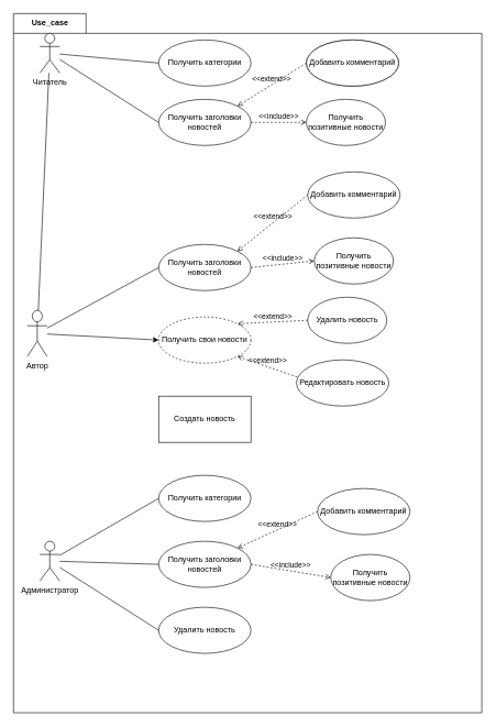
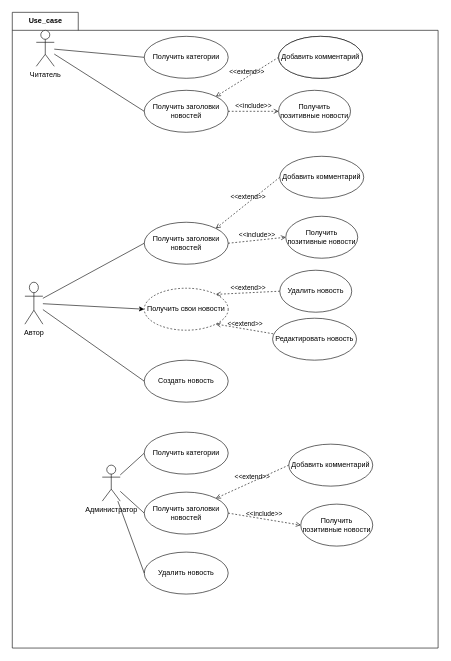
  <mxCell id="0" />
  <mxCell id="1" parent="0" />
  <mxCell id="2" value="Use_case" style="shape=folder;fontStyle=1;tabWidth=110;tabHeight=30;tabPosition=left;html=1;boundedLbl=1;labelInHeader=1;container=1;collapsible=0;recursiveResize=0;" parent="1" vertex="1"><mxGeometry x="20" y="20" width="710" height="1060" as="geometry" /></mxCell>
  <mxCell id="3" value="Читатель&lt;br&gt;" style="shape=umlActor;verticalLabelPosition=bottom;verticalAlign=top;html=1;outlineConnect=0;" parent="2" vertex="1"><mxGeometry x="40" y="30" width="30" height="60" as="geometry" /></mxCell>
  <mxCell id="4" value="Автор&lt;br&gt;" style="shape=umlActor;verticalLabelPosition=bottom;verticalAlign=top;html=1;outlineConnect=0;" parent="2" vertex="1"><mxGeometry x="21" y="450" width="30" height="70" as="geometry" /></mxCell>
- <mxCell id="5" value="Администратор" style="shape=umlActor;verticalLabelPosition=bottom;verticalAlign=top;html=1;outlineConnect=0;" parent="2" vertex="1"><mxGeometry x="40" y="800" width="30" height="60" as="geometry" /></mxCell>
+ <mxCell id="5" value="Администратор" style="shape=umlActor;verticalLabelPosition=bottom;verticalAlign=top;html=1;outlineConnect=0;" parent="2" vertex="1"><mxGeometry x="150" y="755" width="30" height="60" as="geometry" /></mxCell>
  <mxCell id="6" value="Получить категории" style="ellipse;whiteSpace=wrap;html=1;" parent="2" vertex="1"><mxGeometry x="220" y="40" width="140" height="70" as="geometry" /></mxCell>
  <mxCell id="7" value="Получить заголовки новостей" style="ellipse;whiteSpace=wrap;html=1;" parent="2" vertex="1"><mxGeometry x="220" y="130" width="140" height="70" as="geometry" /></mxCell>
  <mxCell id="8" value="Удалить новость" style="ellipse;whiteSpace=wrap;html=1;" parent="2" vertex="1"><mxGeometry x="220" y="900" width="140" height="70" as="geometry" /></mxCell>
- <mxCell id="9" value="Создать новость" style="whiteSpace=wrap;html=1;rounded=0;" parent="2" vertex="1"><mxGeometry x="220" y="580" width="140" height="70" as="geometry" /></mxCell>
+ <mxCell id="9" value="Создать новость" style="ellipse;whiteSpace=wrap;html=1;" parent="2" vertex="1"><mxGeometry x="220" y="580" width="140" height="70" as="geometry" /></mxCell>
  <mxCell id="10" value="" style="endArrow=none;html=1;rounded=0;entryX=0;entryY=0.5;entryDx=0;entryDy=0;" parent="2" source="3" target="6" edge="1"><mxGeometry width="50" height="50" relative="1" as="geometry"><mxPoint x="91" y="70" as="sourcePoint" /><mxPoint x="120" y="50" as="targetPoint" /></mxGeometry></mxCell>
  <mxCell id="11" value="" style="endArrow=none;html=1;rounded=0;entryX=0;entryY=0.5;entryDx=0;entryDy=0;" parent="2" target="7" edge="1" source="3"><mxGeometry width="50" height="50" relative="1" as="geometry"><mxPoint x="81" y="90" as="sourcePoint" /><mxPoint x="220" y="160" as="targetPoint" /></mxGeometry></mxCell>
  <mxCell id="12" value="Получить позитивные новости" style="ellipse;whiteSpace=wrap;html=1;" parent="2" vertex="1"><mxGeometry x="444" y="130" width="120" height="70" as="geometry" /></mxCell>
  <mxCell id="13" value="&amp;lt;&amp;lt;include&amp;gt;&amp;gt;" style="html=1;verticalAlign=bottom;labelBackgroundColor=none;endArrow=open;endFill=0;dashed=1;rounded=0;entryX=0;entryY=0.5;entryDx=0;entryDy=0;exitX=1;exitY=0.5;exitDx=0;exitDy=0;" parent="2" source="7" target="12" edge="1"><mxGeometry width="160" relative="1" as="geometry"><mxPoint x="444" y="244.5" as="sourcePoint" /><mxPoint x="604" y="244.5" as="targetPoint" /></mxGeometry></mxCell>
  <mxCell id="14" value="" style="endArrow=classic;html=1;rounded=0;entryX=0;entryY=0.5;entryDx=0;entryDy=0;" parent="2" source="4" target="27" edge="1"><mxGeometry width="50" height="50" relative="1" as="geometry"><mxPoint x="61" y="370" as="sourcePoint" /><mxPoint x="330" y="300" as="targetPoint" /></mxGeometry></mxCell>
- <mxCell id="15" value="" style="endArrow=none;html=1;rounded=0;startArrow=none;" parent="2" source="4" target="3" edge="1"><mxGeometry width="50" height="50" relative="1" as="geometry"><mxPoint x="45" y="375" as="sourcePoint" /><mxPoint x="330" y="300" as="targetPoint" /></mxGeometry></mxCell>
+ <mxCell id="15" value="" style="endArrow=none;html=1;rounded=0;entryX=0;entryY=0.5;entryDx=0;entryDy=0;startArrow=none;" parent="2" source="4" target="9" edge="1"><mxGeometry width="50" height="50" relative="1" as="geometry"><mxPoint x="45" y="375" as="sourcePoint" /><mxPoint x="330" y="300" as="targetPoint" /></mxGeometry></mxCell>
  <mxCell id="16" value="" style="endArrow=none;html=1;rounded=0;entryX=0;entryY=0.5;entryDx=0;entryDy=0;" parent="2" source="5" target="24" edge="1"><mxGeometry width="50" height="50" relative="1" as="geometry"><mxPoint x="81" y="820" as="sourcePoint" /><mxPoint x="120" y="260" as="targetPoint" /></mxGeometry></mxCell>
  <mxCell id="17" value="" style="endArrow=none;html=1;rounded=0;entryX=0;entryY=0.5;entryDx=0;entryDy=0;" parent="2" source="5" target="23" edge="1"><mxGeometry width="50" height="50" relative="1" as="geometry"><mxPoint x="81" y="830" as="sourcePoint" /><mxPoint x="130" y="260" as="targetPoint" /></mxGeometry></mxCell>
  <mxCell id="18" value="" style="endArrow=none;html=1;rounded=0;entryX=0;entryY=0.5;entryDx=0;entryDy=0;" parent="2" source="5" target="8" edge="1"><mxGeometry width="50" height="50" relative="1" as="geometry"><mxPoint x="81" y="850" as="sourcePoint" /><mxPoint x="150" y="280" as="targetPoint" /></mxGeometry></mxCell>
  <mxCell id="19" value="&amp;lt;&amp;lt;extend&amp;gt;&amp;gt;" style="html=1;verticalAlign=bottom;labelBackgroundColor=none;endArrow=open;endFill=0;dashed=1;rounded=0;entryX=1;entryY=0;entryDx=0;entryDy=0;exitX=0;exitY=0.5;exitDx=0;exitDy=0;" parent="2" source="20" target="27" edge="1"><mxGeometry width="160" relative="1" as="geometry"><mxPoint x="460" y="310" as="sourcePoint" /><mxPoint x="620" y="310" as="targetPoint" /></mxGeometry></mxCell>
  <mxCell id="20" value="Удалить новость" style="ellipse;whiteSpace=wrap;html=1;" parent="2" vertex="1"><mxGeometry x="446" y="430" width="120" height="70" as="geometry" /></mxCell>
- <mxCell id="21" value="Редактировать новость" style="ellipse;whiteSpace=wrap;html=1;" vertex="1" parent="2"><mxGeometry x="429" y="525" width="140" height="70" as="geometry" /></mxCell>
+ <mxCell id="21" value="Редактировать новость" style="ellipse;whiteSpace=wrap;html=1;" vertex="1" parent="2"><mxGeometry x="434" y="510" width="140" height="70" as="geometry" /></mxCell>
  <mxCell id="22" value="&amp;lt;&amp;lt;extend&amp;gt;&amp;gt;" style="html=1;verticalAlign=bottom;labelBackgroundColor=none;endArrow=open;endFill=0;dashed=1;rounded=0;exitX=0.007;exitY=0.371;exitDx=0;exitDy=0;exitPerimeter=0;entryX=1;entryY=1;entryDx=0;entryDy=0;" edge="1" parent="2" source="21" target="27"><mxGeometry width="160" relative="1" as="geometry"><mxPoint x="260" y="340" as="sourcePoint" /><mxPoint x="440" y="250" as="targetPoint" /></mxGeometry></mxCell>
  <mxCell id="23" value="Получить заголовки новостей" style="ellipse;whiteSpace=wrap;html=1;" vertex="1" parent="2"><mxGeometry x="220" y="800" width="140" height="70" as="geometry" /></mxCell>
  <mxCell id="24" value="Получить категории" style="ellipse;whiteSpace=wrap;html=1;" vertex="1" parent="2"><mxGeometry x="220" y="700" width="140" height="70" as="geometry" /></mxCell>
  <mxCell id="25" value="Получить позитивные новости" style="ellipse;whiteSpace=wrap;html=1;" vertex="1" parent="2"><mxGeometry x="481" y="820" width="120" height="70" as="geometry" /></mxCell>
  <mxCell id="26" value="&amp;lt;&amp;lt;include&amp;gt;&amp;gt;" style="html=1;verticalAlign=bottom;labelBackgroundColor=none;endArrow=open;endFill=0;dashed=1;rounded=0;entryX=0;entryY=0.5;entryDx=0;entryDy=0;exitX=1;exitY=0.5;exitDx=0;exitDy=0;" edge="1" parent="2" target="25" source="23"><mxGeometry width="160" relative="1" as="geometry"><mxPoint x="340" y="665" as="sourcePoint" /><mxPoint x="470" y="714.5" as="targetPoint" /></mxGeometry></mxCell>
  <mxCell id="27" value="Получить свои новости" style="ellipse;whiteSpace=wrap;html=1;dashed=1;" parent="2" vertex="1"><mxGeometry x="220" y="460" width="140" height="70" as="geometry" /></mxCell>
  <mxCell id="28" value="Добавить комментарий" style="ellipse;whiteSpace=wrap;html=1;" vertex="1" parent="2"><mxGeometry x="444" y="40" width="140" height="70" as="geometry" /></mxCell>
  <mxCell id="29" value="&amp;lt;&amp;lt;extend&amp;gt;&amp;gt;" style="html=1;verticalAlign=bottom;labelBackgroundColor=none;endArrow=open;endFill=0;dashed=1;rounded=0;exitX=0;exitY=0.5;exitDx=0;exitDy=0;entryX=1;entryY=0;entryDx=0;entryDy=0;" edge="1" parent="2" source="28" target="7"><mxGeometry width="160" relative="1" as="geometry"><mxPoint x="321" y="120" as="sourcePoint" /><mxPoint x="481" y="120" as="targetPoint" /></mxGeometry></mxCell>
  <mxCell id="30" value="Получить заголовки новостей" style="ellipse;whiteSpace=wrap;html=1;" vertex="1" parent="2"><mxGeometry x="220" y="350" width="140" height="70" as="geometry" /></mxCell>
  <mxCell id="31" value="" style="endArrow=none;html=1;rounded=0;entryX=0;entryY=0.5;entryDx=0;entryDy=0;" edge="1" parent="2" target="30" source="4"><mxGeometry width="50" height="50" relative="1" as="geometry"><mxPoint x="55" y="170" as="sourcePoint" /><mxPoint x="161" y="240" as="targetPoint" /></mxGeometry></mxCell>
  <mxCell id="32" value="Добавить комментарий" style="ellipse;whiteSpace=wrap;html=1;" vertex="1" parent="2"><mxGeometry x="444" y="40" width="140" height="70" as="geometry" /></mxCell>
  <mxCell id="33" value="&amp;lt;&amp;lt;extend&amp;gt;&amp;gt;" style="html=1;verticalAlign=bottom;labelBackgroundColor=none;endArrow=open;endFill=0;dashed=1;rounded=0;exitX=0;exitY=0.5;exitDx=0;exitDy=0;entryX=1;entryY=0;entryDx=0;entryDy=0;" edge="1" parent="2" source="34" target="23"><mxGeometry width="160" relative="1" as="geometry"><mxPoint x="479.5" y="755" as="sourcePoint" /><mxPoint x="354.997" y="820.251" as="targetPoint" /></mxGeometry></mxCell>
  <mxCell id="34" value="Добавить комментарий" style="ellipse;whiteSpace=wrap;html=1;" vertex="1" parent="2"><mxGeometry x="461" y="720" width="140" height="70" as="geometry" /></mxCell>
  <mxCell id="35" value="&amp;lt;&amp;lt;extend&amp;gt;&amp;gt;" style="html=1;verticalAlign=bottom;labelBackgroundColor=none;endArrow=open;endFill=0;dashed=1;rounded=0;exitX=0;exitY=0.5;exitDx=0;exitDy=0;entryX=1;entryY=0;entryDx=0;entryDy=0;" edge="1" parent="2" source="36" target="30"><mxGeometry width="160" relative="1" as="geometry"><mxPoint x="484.5" y="215" as="sourcePoint" /><mxPoint x="359.997" y="280.251" as="targetPoint" /></mxGeometry></mxCell>
  <mxCell id="36" value="Добавить комментарий" style="ellipse;whiteSpace=wrap;html=1;" vertex="1" parent="2"><mxGeometry x="446" y="240" width="140" height="70" as="geometry" /></mxCell>
  <mxCell id="37" value="Получить позитивные новости" style="ellipse;whiteSpace=wrap;html=1;" vertex="1" parent="2"><mxGeometry x="456" y="340" width="120" height="70" as="geometry" /></mxCell>
  <mxCell id="38" value="&amp;lt;&amp;lt;include&amp;gt;&amp;gt;" style="html=1;verticalAlign=bottom;labelBackgroundColor=none;endArrow=open;endFill=0;dashed=1;rounded=0;entryX=0;entryY=0.5;entryDx=0;entryDy=0;exitX=1;exitY=0.5;exitDx=0;exitDy=0;" edge="1" parent="2" target="37" source="30"><mxGeometry width="160" relative="1" as="geometry"><mxPoint x="352" y="375" as="sourcePoint" /><mxPoint x="557" y="464.5" as="targetPoint" /></mxGeometry></mxCell>
